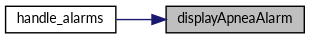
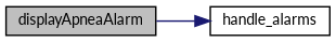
  digraph {
    rankdir=RL
    fontname=Lato
    node [color=black fontname=Lato fontsize=10 shape=record style=filled]
    n1 [fillcolor=grey75 fontcolor=black height=0.2 label=displayApneaAlarm width=0.4]
    n2 [fillcolor=white height=0.2 label=handle_alarms width=0.4]
-   n1 -> n2 [color=midnightblue dir=back fontname=Lato fontsize=10 labelfontname=Helvetica labelfontsize=10 style=solid]
+   n2 -> n1 [color=midnightblue dir=back fontname=Lato fontsize=10 labelfontname=Helvetica labelfontsize=10 style=solid]
  }
